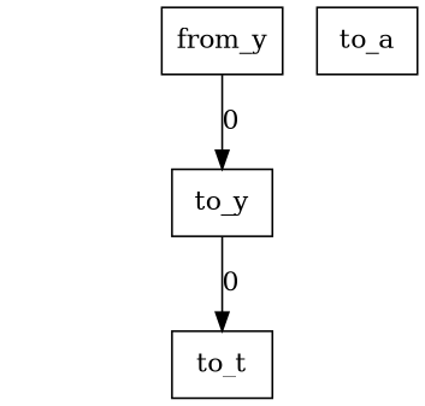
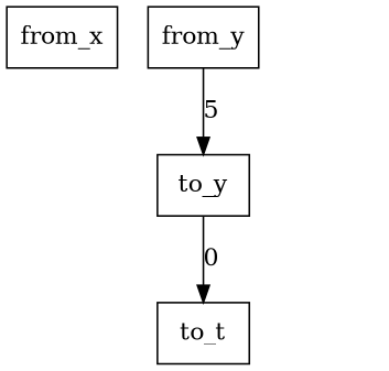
  digraph {
    rankdir=TB
    node [fillcolor=white shape=box style=filled]
+   n1 [label=<from_x>]
    n2 [label=<from_y>]
    n3 [label=<to_y>]
    n4 [label=<to_t>]
-   n5 [label=<to_a>]
-   n2 -> n3 [label=0]
+   n2 -> n3 [label=5]
    n3 -> n4 [label=0]
  }
